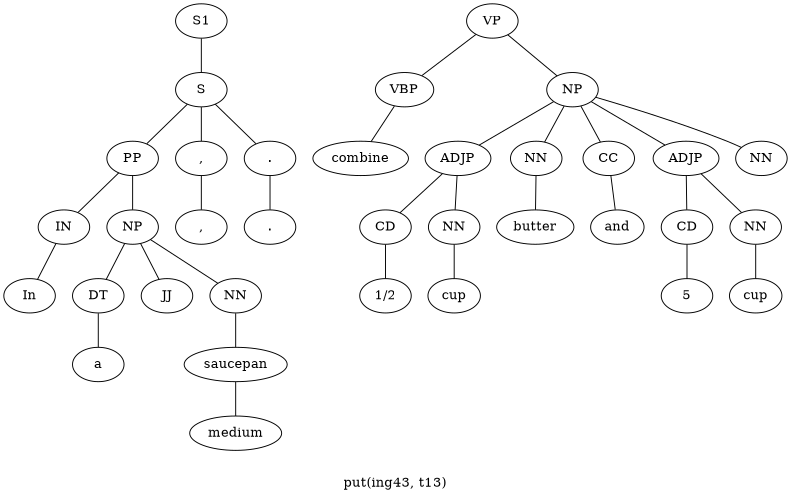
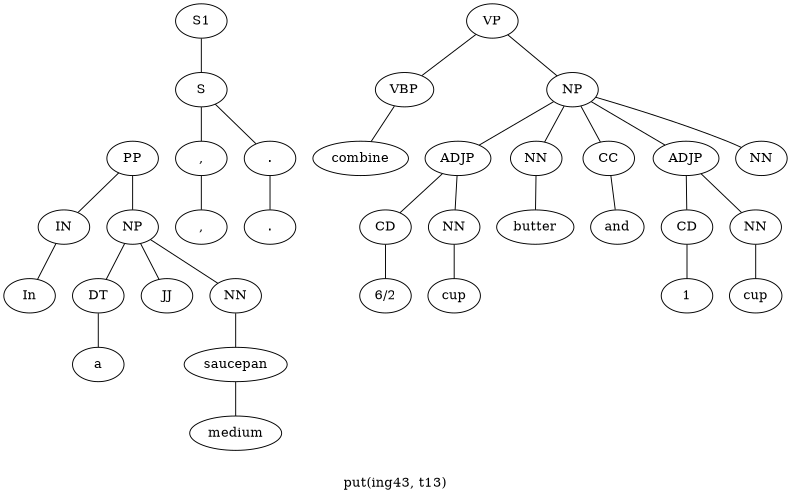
  graph {
    label="put(ing43, t13)"
    n1 [label=S1]
    n2 [label=S]
    n3 [label=PP]
    n4 [label=","]
    n5 [label="."]
    n6 [label=IN]
    n7 [label=NP]
    n8 [label=","]
    n9 [label=VP]
    n10 [label=VBP]
    n11 [label=NP]
    n12 [label="."]
    n13 [label=In]
    n14 [label=DT]
    n15 [label=JJ]
    n16 [label=NN]
    n17 [label=a]
    n18 [label=saucepan]
    n19 [label=medium]
    n20 [label=combine]
    n21 [label=ADJP]
    n22 [label=NN]
    n23 [label=CC]
    n24 [label=ADJP]
    n25 [label=NN]
    n26 [label=CD]
    n27 [label=NN]
    n28 [label=butter]
    n29 [label=and]
    n30 [label=CD]
    n31 [label=NN]
-   n32 [label="1/2"]
+   n32 [label="6/2"]
    n33 [label=cup]
-   n34 [label=5]
+   n34 [label=1]
    n35 [label=cup]
    n1 -- n2
-   n2 -- n3
    n2 -- n4
    n2 -- n5
    n3 -- n6
    n3 -- n7
    n4 -- n8
    n5 -- n12
    n6 -- n13
    n7 -- n14
    n7 -- n15
    n7 -- n16
    n9 -- n10
    n9 -- n11
    n10 -- n20
    n11 -- n21
    n11 -- n22
    n11 -- n23
    n11 -- n24
    n11 -- n25
    n14 -- n17
    n16 -- n18
    n18 -- n19
    n21 -- n26
    n21 -- n27
    n22 -- n28
    n23 -- n29
    n24 -- n30
    n24 -- n31
    n26 -- n32
    n27 -- n33
    n30 -- n34
    n31 -- n35
  }
